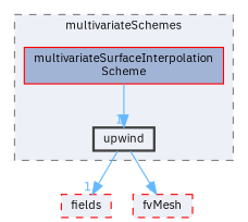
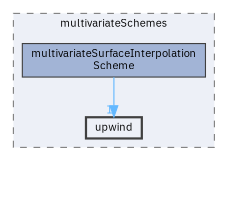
  digraph {
    compound=true
    fontname="IBM Plex Sans"
    node [color=grey25 fillcolor="#edf0f7" fontname="IBM Plex Sans" fontsize=10 shape=box style="filled,dashed"]
    edge [color=steelblue1 fontcolor=steelblue1 fontname="IBM Plex Sans" fontsize=10 headlabel=1 labeldistance=1.5 labelfontname=Helvetica labelfontsize=10]
-   n1 [color=red fillcolor="#a2b4d6" height=0.2 label="multivariateSurfaceInterpolation\lScheme" style=filled width=0.4]
+   n1 [fillcolor="#a2b4d6" height=0.2 label="multivariateSurfaceInterpolation\lScheme" style=filled width=0.4]
    n2 [height=0.2 label=upwind style="filled,bold" width=0.4]
-   n3 [color=red height=0.2 label=fields width=0.4]
-   n4 [color=red height=0.2 label=fvMesh width=0.4]
    subgraph cluster_1 {
      bgcolor="#edf0f7"
      fontsize=10
      label=multivariateSchemes
      pencolor=grey50
      style="filled,dashed"
      n1
      n2
    }
    n1 -> n2
-   n2 -> n3
-   n2 -> n4
  }
